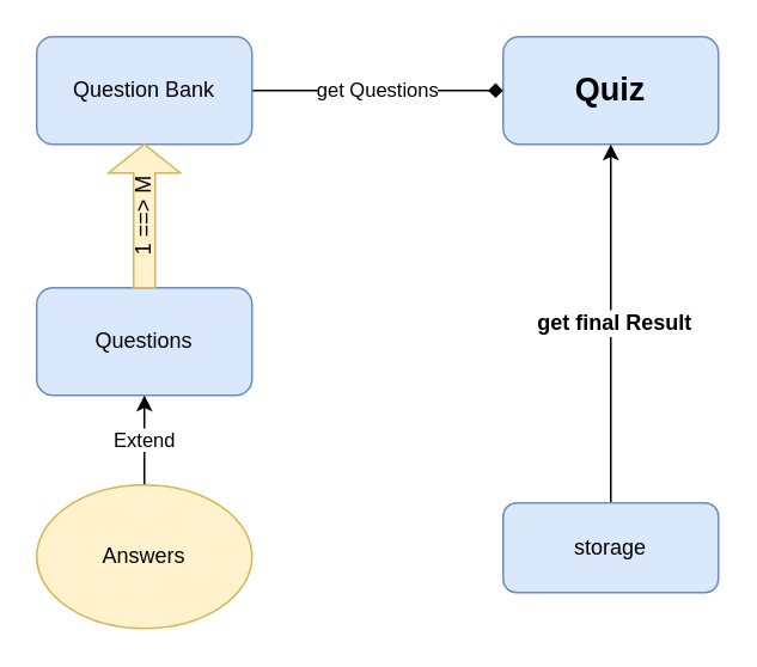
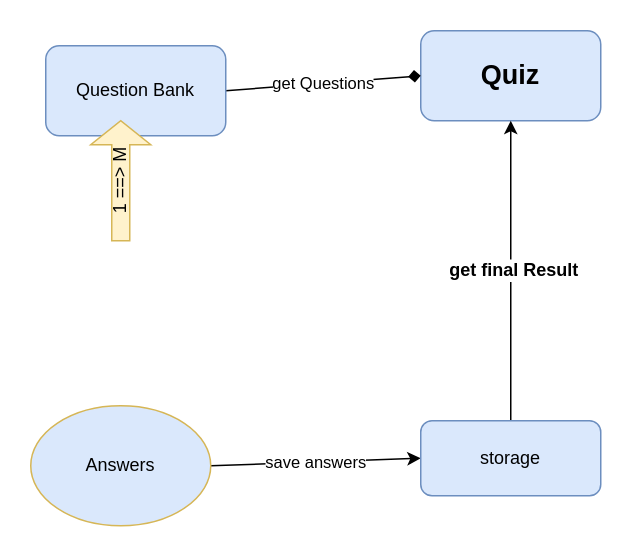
  <mxCell id="0" />
  <mxCell id="1" parent="0" />
  <mxCell id="2" value="&lt;b&gt;&lt;font style=&quot;font-size: 18px;&quot;&gt;Quiz&lt;/font&gt;&lt;/b&gt;" style="rounded=1;whiteSpace=wrap;html=1;fillColor=#dae8fc;strokeColor=#6c8ebf;" vertex="1" parent="1"><mxGeometry x="280" y="20" width="120" height="60" as="geometry" /></mxCell>
- <mxCell id="3" value="Questions" style="rounded=1;whiteSpace=wrap;html=1;fillColor=#dae8fc;strokeColor=#6c8ebf;" vertex="1" parent="1"><mxGeometry x="20" y="160" width="120" height="60" as="geometry" /></mxCell>
- <mxCell id="4" value="Extend" style="edgeStyle=none;html=1;entryX=0.5;entryY=1;entryDx=0;entryDy=0;" edge="1" parent="1" source="7" target="3"><mxGeometry relative="1" as="geometry" /></mxCell>
  <mxCell id="5" value="&lt;b&gt;&lt;font style=&quot;font-size: 12px;&quot;&gt;get final Result&lt;/font&gt;&lt;/b&gt;" style="edgeStyle=none;html=1;entryX=0.5;entryY=1;entryDx=0;entryDy=0;exitX=0.5;exitY=0;exitDx=0;exitDy=0;" edge="1" parent="1" source="11" target="2"><mxGeometry x="0.005" y="-2" relative="1" as="geometry"><Array as="points" /><mxPoint as="offset" /></mxGeometry></mxCell>
- <mxCell id="7" value="Answers" style="ellipse;whiteSpace=wrap;html=1;fillColor=#fff2cc;strokeColor=#d6b656;" vertex="1" parent="1"><mxGeometry x="20" y="270" width="120" height="80" as="geometry" /></mxCell>
+ <mxCell id="6" value="save answers" style="edgeStyle=none;html=1;exitX=1;exitY=0.5;exitDx=0;exitDy=0;entryX=0;entryY=0.5;entryDx=0;entryDy=0;" edge="1" parent="1" source="7" target="11"><mxGeometry relative="1" as="geometry" /></mxCell>
+ <mxCell id="7" value="Answers" style="ellipse;whiteSpace=wrap;html=1;fillColor=#dae8fc;strokeColor=#d6b656;" vertex="1" parent="1"><mxGeometry x="20" y="270" width="120" height="80" as="geometry" /></mxCell>
  <mxCell id="8" value="get Questions" style="edgeStyle=none;html=1;exitX=1;exitY=0.5;exitDx=0;exitDy=0;entryX=0;entryY=0.5;entryDx=0;entryDy=0;endArrow=diamond;" edge="1" parent="1" source="9" target="2"><mxGeometry relative="1" as="geometry" /></mxCell>
- <mxCell id="9" value="Question Bank" style="rounded=1;whiteSpace=wrap;html=1;fillColor=#dae8fc;strokeColor=#6c8ebf;" vertex="1" parent="1"><mxGeometry x="20" y="20" width="120" height="60" as="geometry" /></mxCell>
+ <mxCell id="9" value="Question Bank" style="rounded=1;whiteSpace=wrap;html=1;fillColor=#dae8fc;strokeColor=#6c8ebf;" vertex="1" parent="1"><mxGeometry x="30" y="30" width="120" height="60" as="geometry" /></mxCell>
  <mxCell id="10" value="1 ==&amp;gt; M" style="shape=singleArrow;whiteSpace=wrap;html=1;rotation=-90;fillColor=#fff2cc;strokeColor=#d6b656;" vertex="1" parent="1"><mxGeometry x="40" y="100" width="80" height="40" as="geometry" /></mxCell>
  <mxCell id="11" value="storage" style="rounded=1;whiteSpace=wrap;html=1;fillColor=#dae8fc;strokeColor=#6c8ebf;" vertex="1" parent="1"><mxGeometry x="280" y="280" width="120" height="50" as="geometry" /></mxCell>
